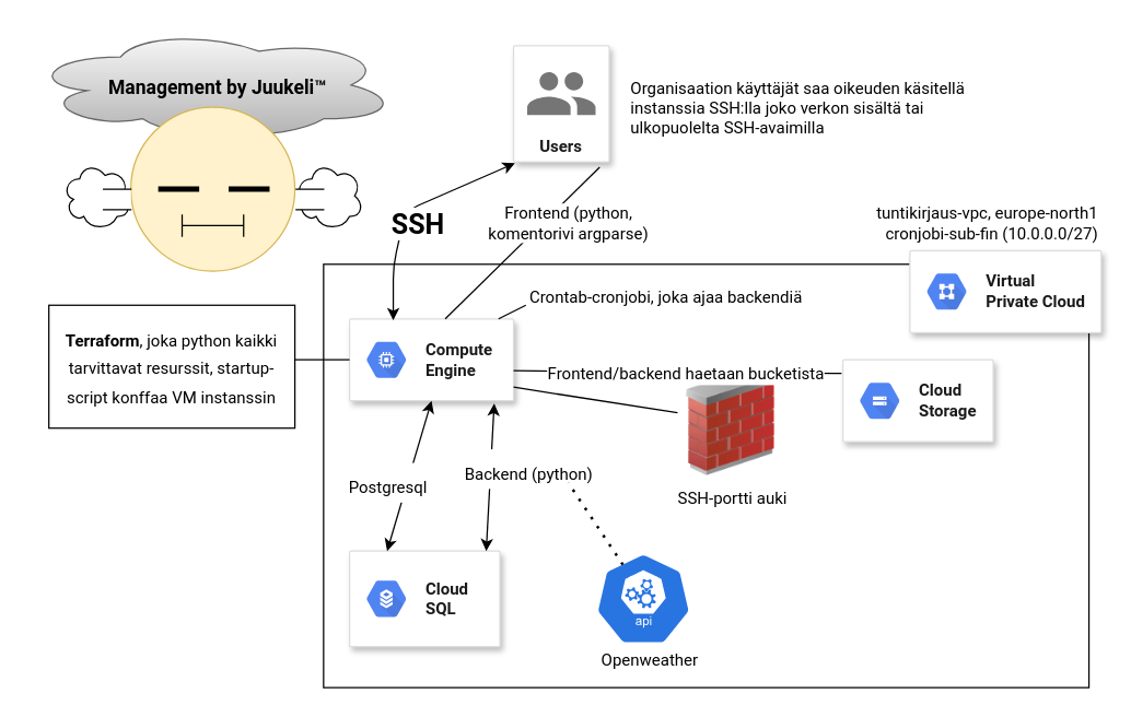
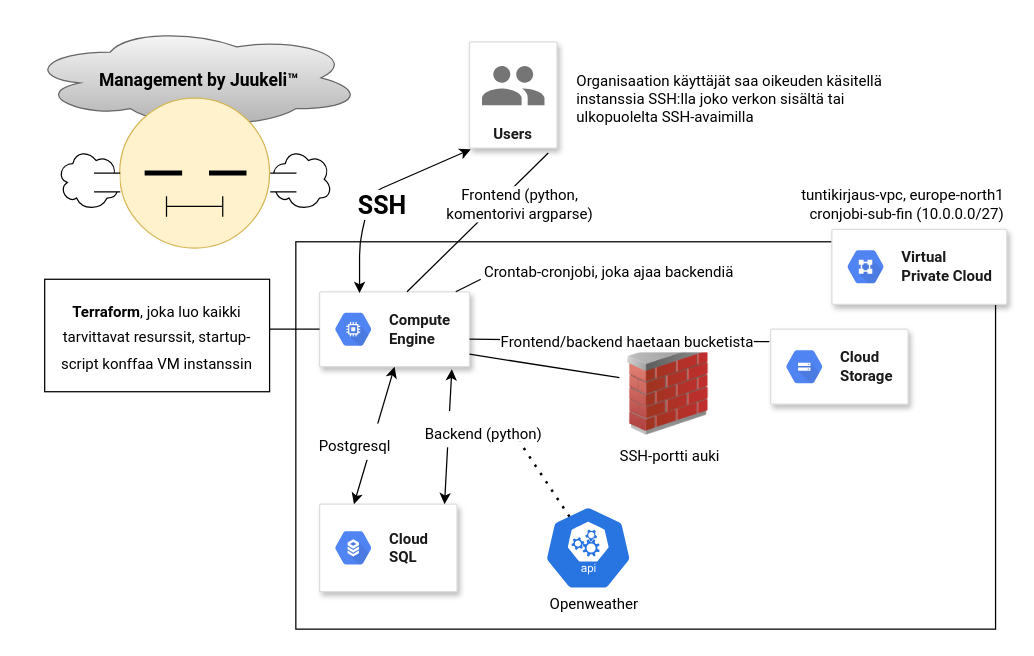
  <mxCell id="0" />
  <mxCell id="1" parent="0" />
  <mxCell id="2" value="" style="ellipse;shape=cloud;whiteSpace=wrap;html=1;fontFamily=Roboto;fontSize=17;align=left;fillColor=#f5f5f5;strokeColor=#666666;gradientColor=#b3b3b3;" vertex="1" parent="1"><mxGeometry x="20" y="20.5" width="270" height="82.5" as="geometry" /></mxCell>
  <mxCell id="3" value="" style="rounded=0;whiteSpace=wrap;html=1;fontSize=24;align=right;fontFamily=Roboto;" parent="1" vertex="1"><mxGeometry x="236" y="193" width="560" height="310" as="geometry" /></mxCell>
  <mxCell id="4" value="" style="strokeColor=#dddddd;shadow=1;strokeWidth=1;rounded=1;absoluteArcSize=1;arcSize=2;align=left;fontFamily=Roboto;" parent="1" vertex="1"><mxGeometry x="255" y="233" width="120" height="60" as="geometry" /></mxCell>
  <mxCell id="5" value="&lt;font color=&quot;#1a1a1a&quot;&gt;&lt;b&gt;Compute&lt;br&gt;Engine&lt;/b&gt;&lt;/font&gt;" style="dashed=0;connectable=0;html=1;fillColor=#5184F3;strokeColor=none;shape=mxgraph.gcp2.hexIcon;prIcon=compute_engine;part=1;labelPosition=right;verticalLabelPosition=middle;align=left;verticalAlign=middle;spacingLeft=5;fontColor=#999999;fontSize=12;fontFamily=Roboto;" parent="4" vertex="1"><mxGeometry y="0.5" width="44" height="39" relative="1" as="geometry"><mxPoint x="5" y="-19.5" as="offset" /></mxGeometry></mxCell>
  <mxCell id="6" value="SSH" style="endArrow=classic;startArrow=classic;html=1;fontSize=20;fontStyle=1;exitX=0.5;exitY=0;exitDx=0;exitDy=0;entryX=0;entryY=1;entryDx=0;entryDy=0;fontFamily=Roboto;" parent="1" edge="1"><mxGeometry x="-0.118" y="-11" width="50" height="50" relative="1" as="geometry"><mxPoint x="287" y="234" as="sourcePoint" /><mxPoint x="376" y="119" as="targetPoint" /><Array as="points"><mxPoint x="287" y="194" /><mxPoint x="296" y="154" /></Array><mxPoint as="offset" /></mxGeometry></mxCell>
  <mxCell id="7" value="Users" style="strokeColor=#dddddd;shadow=1;strokeWidth=1;rounded=1;absoluteArcSize=1;arcSize=2;labelPosition=center;verticalLabelPosition=middle;align=center;verticalAlign=bottom;spacingLeft=0;fontSize=12;whiteSpace=wrap;spacingBottom=2;fontStyle=1;fontFamily=Roboto;fontColor=#1A1A1A;" parent="1" vertex="1"><mxGeometry x="375" y="33" width="70" height="85" as="geometry" /></mxCell>
  <mxCell id="8" value="" style="dashed=0;connectable=0;html=1;fillColor=#757575;strokeColor=none;shape=mxgraph.gcp2.users;part=1;fontFamily=Roboto;" parent="7" vertex="1"><mxGeometry x="0.5" width="50" height="31.5" relative="1" as="geometry"><mxPoint x="-25" y="19.25" as="offset" /></mxGeometry></mxCell>
  <mxCell id="9" value="&lt;font style=&quot;font-size: 12px&quot;&gt;tuntikirjaus-vpc, europe-north1&lt;br&gt;cronjobi-sub-fin (10.0.0.0/27)&lt;/font&gt;" style="text;html=1;strokeColor=none;fillColor=none;align=right;verticalAlign=middle;whiteSpace=wrap;rounded=0;fontSize=12;fontStyle=0;fontFamily=Roboto;" parent="1" vertex="1"><mxGeometry x="606" y="153" width="199" height="20" as="geometry" /></mxCell>
  <mxCell id="10" value="" style="strokeColor=#dddddd;shadow=1;strokeWidth=1;rounded=1;absoluteArcSize=1;arcSize=2;fontSize=24;align=right;fontFamily=Roboto;" parent="1" vertex="1"><mxGeometry x="255" y="403" width="110" height="70" as="geometry" /></mxCell>
  <mxCell id="11" value="&lt;font color=&quot;#1a1a1a&quot;&gt;&lt;b&gt;Cloud&lt;br&gt;SQL&lt;/b&gt;&lt;/font&gt;" style="dashed=0;connectable=0;html=1;fillColor=#5184F3;strokeColor=none;shape=mxgraph.gcp2.hexIcon;prIcon=cloud_sql;part=1;labelPosition=right;verticalLabelPosition=middle;align=left;verticalAlign=middle;spacingLeft=5;fontColor=#999999;fontSize=12;fontFamily=Roboto;" parent="10" vertex="1"><mxGeometry y="0.5" width="44" height="39" relative="1" as="geometry"><mxPoint x="5" y="-19.5" as="offset" /></mxGeometry></mxCell>
  <mxCell id="12" value="&lt;font style=&quot;font-size: 12px&quot;&gt;Postgresql&lt;/font&gt;" style="endArrow=classic;startArrow=classic;html=1;fontSize=24;exitX=0.25;exitY=0;exitDx=0;exitDy=0;fontFamily=Roboto;" parent="1" source="10" edge="1"><mxGeometry x="-0.164" y="14" width="50" height="50" relative="1" as="geometry"><mxPoint x="265" y="343" as="sourcePoint" /><mxPoint x="315" y="293" as="targetPoint" /><mxPoint as="offset" /></mxGeometry></mxCell>
  <mxCell id="13" value="" style="endArrow=classic;startArrow=classic;html=1;fontSize=24;entryX=0.882;entryY=1.033;entryDx=0;entryDy=0;entryPerimeter=0;fontFamily=Roboto;" parent="1" edge="1"><mxGeometry width="50" height="50" relative="1" as="geometry"><mxPoint x="355" y="403" as="sourcePoint" /><mxPoint x="360.84" y="294.98" as="targetPoint" /></mxGeometry></mxCell>
  <mxCell id="14" value="&lt;font&gt;&lt;font style=&quot;font-size: 12px&quot;&gt;Backend (python)&lt;/font&gt;&lt;br&gt;&lt;/font&gt;" style="edgeLabel;html=1;align=center;verticalAlign=middle;resizable=0;points=[];fontSize=24;fontFamily=Roboto;" parent="13" vertex="1" connectable="0"><mxGeometry x="0.454" relative="1" as="geometry"><mxPoint x="25.74" y="18.88" as="offset" /></mxGeometry></mxCell>
  <mxCell id="15" value="" style="html=1;dashed=0;whitespace=wrap;fillColor=#2875E2;strokeColor=#ffffff;points=[[0.005,0.63,0],[0.1,0.2,0],[0.9,0.2,0],[0.5,0,0],[0.995,0.63,0],[0.72,0.99,0],[0.5,1,0],[0.28,0.99,0]];shape=mxgraph.kubernetes.icon;prIcon=api;fontSize=24;align=center;fontFamily=Roboto;" parent="1" vertex="1"><mxGeometry x="435" y="403" width="70" height="70" as="geometry" /></mxCell>
  <mxCell id="16" value="Openweather" style="text;html=1;strokeColor=none;fillColor=none;align=center;verticalAlign=middle;whiteSpace=wrap;rounded=0;fontSize=12;fontFamily=Roboto;" parent="1" vertex="1"><mxGeometry x="455" y="473" width="40" height="20" as="geometry" /></mxCell>
  <mxCell id="17" value="" style="endArrow=none;dashed=1;html=1;dashPattern=1 3;strokeWidth=2;fontSize=15;fontFamily=Roboto;" parent="1" edge="1"><mxGeometry width="50" height="50" relative="1" as="geometry"><mxPoint x="455" y="413" as="sourcePoint" /><mxPoint x="415" y="353" as="targetPoint" /></mxGeometry></mxCell>
  <mxCell id="18" value="" style="endArrow=none;html=1;fontSize=15;endSize=8;fontFamily=Roboto;" parent="1" target="19" edge="1"><mxGeometry width="50" height="50" relative="1" as="geometry"><mxPoint x="375" y="283" as="sourcePoint" /><mxPoint x="555" y="283" as="targetPoint" /></mxGeometry></mxCell>
  <mxCell id="19" value="&lt;font style=&quot;font-size: 12px&quot;&gt;SSH-portti auki&lt;/font&gt;" style="image;html=1;image=img/lib/clip_art/networking/Firewall_02_128x128.png;fontSize=15;align=center;fontFamily=Roboto;" parent="1" vertex="1"><mxGeometry x="495" y="268" width="80" height="80" as="geometry" /></mxCell>
  <mxCell id="20" value="Organisaation käyttäjät saa oikeuden käsitellä instanssia SSH:lla joko verkon sisältä tai ulkopuolelta SSH-avaimilla" style="text;html=1;strokeColor=none;fillColor=none;align=left;verticalAlign=top;whiteSpace=wrap;rounded=0;fontSize=12;fontFamily=Roboto;" parent="1" vertex="1"><mxGeometry x="459" y="50.5" width="256" height="50" as="geometry" /></mxCell>
  <mxCell id="21" value="&lt;font style=&quot;font-size: 12px;&quot;&gt;Crontab-cronjobi, joka ajaa backendiä&lt;/font&gt;" style="text;html=1;strokeColor=none;fillColor=none;align=left;verticalAlign=middle;whiteSpace=wrap;rounded=0;fontSize=12;fontFamily=Roboto;" parent="1" vertex="1"><mxGeometry x="384.5" y="203" width="231.5" height="30" as="geometry" /></mxCell>
  <mxCell id="22" value="" style="endArrow=none;html=1;fontSize=15;fontFamily=Roboto;" parent="1" edge="1"><mxGeometry width="50" height="50" relative="1" as="geometry"><mxPoint x="364" y="233" as="sourcePoint" /><mxPoint x="384" y="223" as="targetPoint" /></mxGeometry></mxCell>
  <mxCell id="23" value="" style="strokeColor=#dddddd;shadow=1;strokeWidth=1;rounded=1;absoluteArcSize=1;arcSize=2;fontFamily=Roboto;" parent="1" vertex="1"><mxGeometry x="615.96" y="263" width="110" height="60" as="geometry" /></mxCell>
  <mxCell id="24" value="&lt;font color=&quot;#1a1a1a&quot;&gt;&lt;b&gt;Cloud&lt;br&gt;Storage&lt;/b&gt;&lt;/font&gt;" style="dashed=0;connectable=0;html=1;fillColor=#5184F3;strokeColor=none;shape=mxgraph.gcp2.hexIcon;prIcon=cloud_storage;part=1;labelPosition=right;verticalLabelPosition=middle;align=left;verticalAlign=middle;spacingLeft=5;fontColor=#999999;fontSize=12;fontFamily=Roboto;" parent="23" vertex="1"><mxGeometry y="0.5" width="44" height="39" relative="1" as="geometry"><mxPoint x="5" y="-19.5" as="offset" /></mxGeometry></mxCell>
  <mxCell id="25" value="" style="endArrow=none;html=1;exitX=0.992;exitY=0.133;exitDx=0;exitDy=0;exitPerimeter=0;fontFamily=Roboto;" parent="1" edge="1"><mxGeometry width="50" height="50" relative="1" as="geometry"><mxPoint x="375" y="270.98" as="sourcePoint" /><mxPoint x="614.96" y="273" as="targetPoint" /></mxGeometry></mxCell>
  <mxCell id="26" value="Frontend/backend haetaan bucketista" style="edgeLabel;html=1;align=center;verticalAlign=middle;resizable=0;points=[];fontSize=12;fontFamily=Roboto;" parent="25" vertex="1" connectable="0"><mxGeometry x="0.358" y="-1" relative="1" as="geometry"><mxPoint x="-37.03" as="offset" /></mxGeometry></mxCell>
  <mxCell id="27" value="Frontend (python, &lt;br style=&quot;font-size: 12px;&quot;&gt;komentorivi argparse)" style="endArrow=none;html=1;entryX=0.9;entryY=1.047;entryDx=0;entryDy=0;entryPerimeter=0;fontSize=12;fontFamily=Roboto;" parent="1" target="7" edge="1"><mxGeometry x="0.427" y="-13" width="50" height="50" relative="1" as="geometry"><mxPoint x="325" y="233" as="sourcePoint" /><mxPoint x="355" y="133" as="targetPoint" /><mxPoint as="offset" /></mxGeometry></mxCell>
  <mxCell id="28" value="&lt;font style=&quot;font-size: 14px&quot;&gt;Management by Juukeli™&lt;/font&gt;" style="text;html=1;strokeColor=none;fillColor=none;align=left;verticalAlign=middle;whiteSpace=wrap;rounded=0;fontSize=18;fontStyle=1;fontFamily=Roboto;" parent="1" vertex="1"><mxGeometry x="77" y="56.75" width="180" height="10" as="geometry" /></mxCell>
  <mxCell id="29" value="" style="strokeColor=#dddddd;shadow=1;strokeWidth=1;rounded=1;absoluteArcSize=1;arcSize=2;fontSize=12;align=left;fontFamily=Roboto;fontStyle=1" parent="1" vertex="1"><mxGeometry x="665" y="183" width="140" height="60" as="geometry" /></mxCell>
  <mxCell id="30" value="&lt;b&gt;&lt;font color=&quot;#1a1a1a&quot;&gt;Virtual&lt;br&gt;Private Cloud&lt;/font&gt;&lt;/b&gt;" style="dashed=0;connectable=0;html=1;fillColor=#5184F3;strokeColor=none;shape=mxgraph.gcp2.hexIcon;prIcon=virtual_private_cloud;part=1;labelPosition=right;verticalLabelPosition=middle;align=left;verticalAlign=middle;spacingLeft=5;fontColor=#999999;fontSize=12;fontFamily=Roboto;" parent="29" vertex="1"><mxGeometry y="0.5" width="44" height="39" relative="1" as="geometry"><mxPoint x="5" y="-19.5" as="offset" /></mxGeometry></mxCell>
  <mxCell id="31" value="" style="endArrow=none;html=1;fontFamily=Roboto;fontSize=17;" edge="1" parent="1"><mxGeometry width="50" height="50" relative="1" as="geometry"><mxPoint x="215" y="263" as="sourcePoint" /><mxPoint x="255" y="263" as="targetPoint" /></mxGeometry></mxCell>
  <mxCell id="32" style="edgeStyle=orthogonalEdgeStyle;rounded=0;orthogonalLoop=1;jettySize=auto;html=1;exitX=0.5;exitY=1;exitDx=0;exitDy=0;fontFamily=Roboto;fontSize=17;" edge="1" parent="1"><mxGeometry relative="1" as="geometry"><mxPoint x="115" y="293" as="sourcePoint" /><mxPoint x="115" y="293" as="targetPoint" /></mxGeometry></mxCell>
- <mxCell id="33" value="&lt;font style=&quot;font-size: 12px&quot;&gt;&lt;b&gt;Terraform&lt;/b&gt;, joka python kaikki tarvittavat resurssit, startup-script konffaa VM instanssin&lt;/font&gt;" style="rounded=0;whiteSpace=wrap;html=1;fontFamily=Roboto;fontSize=17;align=center;" vertex="1" parent="1"><mxGeometry x="35" y="223" width="180" height="90" as="geometry" /></mxCell>
+ <mxCell id="33" value="&lt;font style=&quot;font-size: 12px&quot;&gt;&lt;b&gt;Terraform&lt;/b&gt;, joka luo kaikki tarvittavat resurssit, startup-script konffaa VM instanssin&lt;/font&gt;" style="rounded=0;whiteSpace=wrap;html=1;fontFamily=Roboto;fontSize=17;align=center;" vertex="1" parent="1"><mxGeometry x="35" y="223" width="180" height="90" as="geometry" /></mxCell>
  <mxCell id="34" value="" style="ellipse;whiteSpace=wrap;html=1;aspect=fixed;fontFamily=Roboto;fontSize=17;align=left;fillColor=#fff2cc;strokeColor=#d6b656;" vertex="1" parent="1"><mxGeometry x="95" y="78" width="120" height="120" as="geometry" /></mxCell>
  <mxCell id="35" value="" style="shape=crossbar;whiteSpace=wrap;html=1;rounded=1;fontFamily=Roboto;fontSize=17;align=left;" vertex="1" parent="1"><mxGeometry x="132.5" y="156.5" width="45" height="16.5" as="geometry" /></mxCell>
  <mxCell id="36" value="" style="line;strokeWidth=4;html=1;perimeter=backbonePerimeter;points=[];outlineConnect=0;fontFamily=Roboto;fontSize=17;align=left;" vertex="1" parent="1"><mxGeometry x="115" y="133" width="30" height="10" as="geometry" /></mxCell>
  <mxCell id="37" value="" style="line;strokeWidth=4;html=1;perimeter=backbonePerimeter;points=[];outlineConnect=0;fontFamily=Roboto;fontSize=17;align=left;" vertex="1" parent="1"><mxGeometry x="166.5" y="133" width="30" height="10" as="geometry" /></mxCell>
  <mxCell id="38" value="" style="shape=cloud;whiteSpace=wrap;html=1;fontFamily=Roboto;fontSize=17;fontColor=#1A1A1A;align=left;" vertex="1" parent="1"><mxGeometry x="45" y="118" width="50" height="50" as="geometry" /></mxCell>
  <mxCell id="39" value="" style="shape=cloud;whiteSpace=wrap;html=1;fontFamily=Roboto;fontSize=17;fontColor=#1A1A1A;align=left;" vertex="1" parent="1"><mxGeometry x="215" y="118" width="50" height="50" as="geometry" /></mxCell>
  <mxCell id="40" value="" style="html=1;dashed=0;whitespace=wrap;shape=partialRectangle;right=0;left=0;fontFamily=Roboto;fontSize=17;fontColor=#1A1A1A;align=left;" vertex="1" parent="1"><mxGeometry x="75" y="138" width="20" height="15" as="geometry" /></mxCell>
  <mxCell id="41" value="" style="html=1;dashed=0;whitespace=wrap;shape=partialRectangle;right=0;left=0;fontFamily=Roboto;fontSize=17;fontColor=#1A1A1A;align=left;" vertex="1" parent="1"><mxGeometry x="216" y="138" width="20" height="15" as="geometry" /></mxCell>
